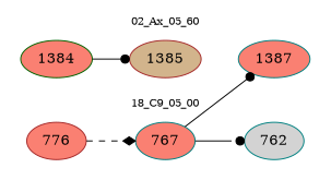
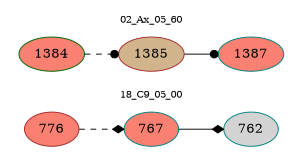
  digraph {
    rankdir=LR
    node [color=teal fillcolor=salmon style=filled]
    edge [arrowhead=dot color=black style=dashed]
    n1 [color=darkgreen label=1384]
    n2 [color=brown fillcolor=tan label=1385]
    n3 [label=1387]
    n4 [color=brown label=776]
    n5 [label=767]
    n6 [fillcolor=lightgrey label=762]
    subgraph cluster_1 {
      color=white
      fontsize=10
      label="02_Ax_05_60"
      n1
      n2
      n3
    }
    subgraph cluster_2 {
      color=white
      fontsize=10
      label="18_C9_05_00"
      n4
      n5
      n6
    }
-   n1 -> n2 [style=solid]
-   n5 -> n3 [style=solid]
+   n1 -> n2
+   n2 -> n3 [style=solid]
    n4 -> n5 [arrowhead=diamond]
-   n5 -> n6 [style=solid]
+   n5 -> n6 [arrowhead=diamond style=solid]
  }
